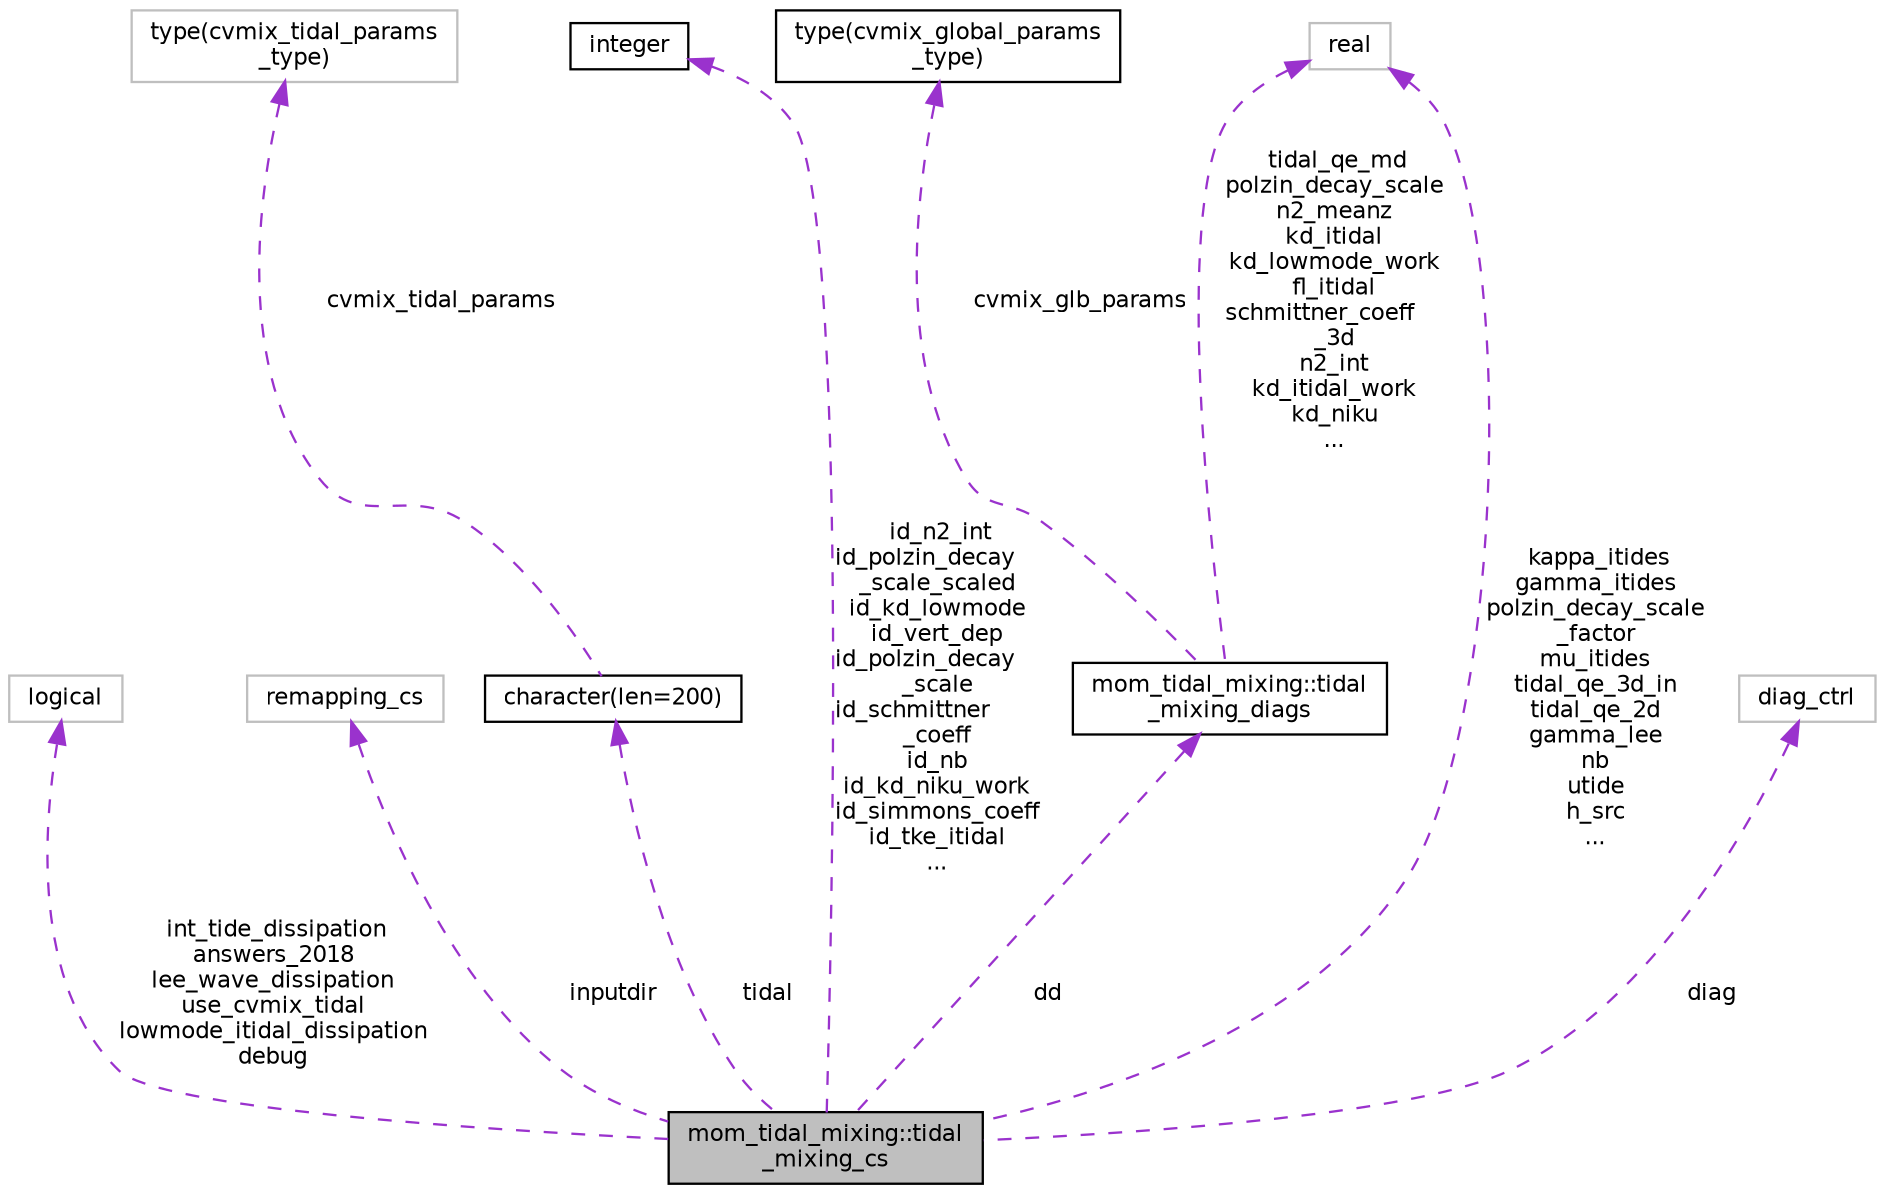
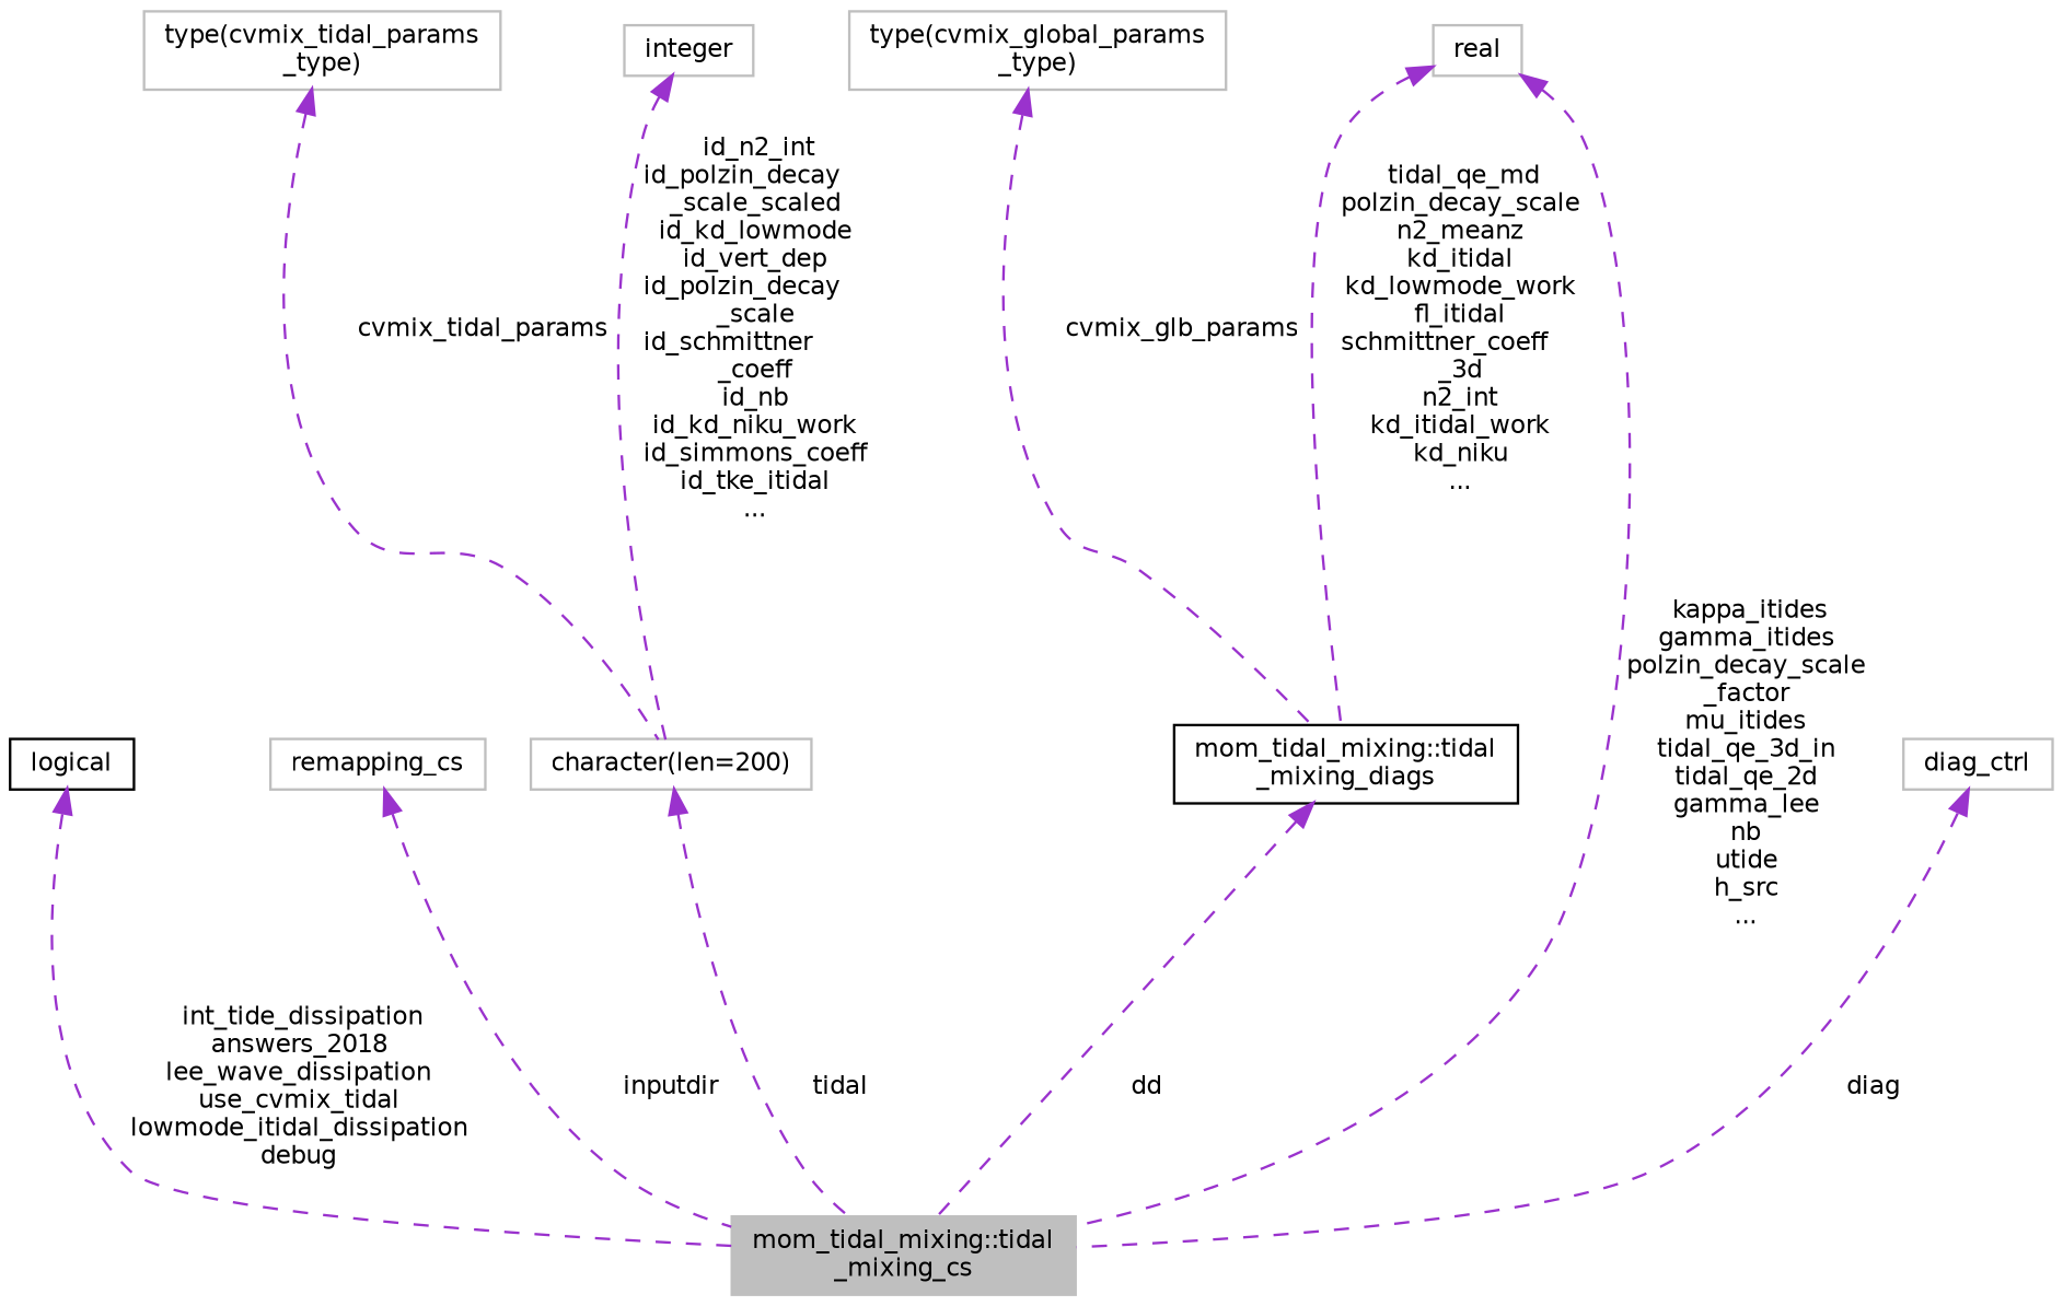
  digraph {
    rankdir=TB
    node [color=grey75 fillcolor=white fontname=Helvetica fontsize=10 shape=record style=filled]
    edge [color=darkorchid3 dir=back fontname=Helvetica fontsize=10 labelfontname=Helvetica labelfontsize=10 style=dashed]
-   n1 [color=black fillcolor=grey75 fontcolor=black height=0.2 label="mom_tidal_mixing::tidal\l_mixing_cs" width=0.4]
-   n2 [height=0.2 label=logical width=0.4]
+   n1 [fillcolor=grey75 fontcolor=black height=0.2 label="mom_tidal_mixing::tidal\l_mixing_cs" width=0.4]
+   n2 [color=black height=0.2 label=logical width=0.4]
    n3 [height=0.2 label=remapping_cs width=0.4]
-   n4 [color=black height=0.2 label="character(len=200)" width=0.4]
-   n5 [color=black height=0.2 label="type(cvmix_global_params\l_type)" width=0.4]
+   n4 [height=0.2 label="character(len=200)" width=0.4]
+   n5 [height=0.2 label="type(cvmix_global_params\l_type)" width=0.4]
    n6 [color=black height=0.2 label="mom_tidal_mixing::tidal\l_mixing_diags" width=0.4]
    n7 [height=0.2 label=real width=0.4]
    n8 [height=0.2 label="type(cvmix_tidal_params\l_type)" width=0.4]
    n9 [height=0.2 label=diag_ctrl width=0.4]
-   n10 [color=black height=0.2 label=integer width=0.4]
+   n10 [height=0.2 label=integer width=0.4]
    n2 -> n1 [label=" int_tide_dissipation\nanswers_2018\nlee_wave_dissipation\nuse_cvmix_tidal\nlowmode_itidal_dissipation\ndebug"]
    n3 -> n1 [label=" inputdir"]
    n4 -> n1 [label=" tidal"]
    n5 -> n6 [label=" cvmix_glb_params"]
    n6 -> n1 [label=" dd"]
    n7 -> n1 [label=" kappa_itides\ngamma_itides\npolzin_decay_scale\l_factor\nmu_itides\ntidal_qe_3d_in\ntidal_qe_2d\ngamma_lee\nnb\nutide\nh_src\n..."]
    n7 -> n6 [label=" tidal_qe_md\npolzin_decay_scale\nn2_meanz\nkd_itidal\nkd_lowmode_work\nfl_itidal\nschmittner_coeff\l_3d\nn2_int\nkd_itidal_work\nkd_niku\n..."]
    n8 -> n4 [label=" cvmix_tidal_params"]
    n9 -> n1 [label=" diag"]
-   n10 -> n1 [label=" id_n2_int\nid_polzin_decay\l_scale_scaled\nid_kd_lowmode\nid_vert_dep\nid_polzin_decay\l_scale\nid_schmittner\l_coeff\nid_nb\nid_kd_niku_work\nid_simmons_coeff\nid_tke_itidal\n..."]
+   n10 -> n4 [label=" id_n2_int\nid_polzin_decay\l_scale_scaled\nid_kd_lowmode\nid_vert_dep\nid_polzin_decay\l_scale\nid_schmittner\l_coeff\nid_nb\nid_kd_niku_work\nid_simmons_coeff\nid_tke_itidal\n..."]
  }
